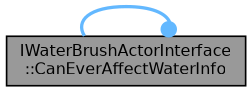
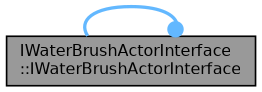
  digraph {
    rankdir=LR
-   n1 [color=black fillcolor=grey60 fontcolor=black fontname=Helvetica fontsize=10 height=0.2 label="IWaterBrushActorInterface\l::CanEverAffectWaterInfo" shape=box style=filled width=0.4]
+   n1 [color=black fillcolor=grey60 fontcolor=black fontname=Helvetica fontsize=10 height=0.2 label="IWaterBrushActorInterface\l::IWaterBrushActorInterface" shape=box style=filled width=0.4]
    n1 -> n1 [color=steelblue1 fontname=Helvetica fontsize=10 labelfontname=Helvetica labelfontsize=10 style=bold arrowhead=dot]
  }
